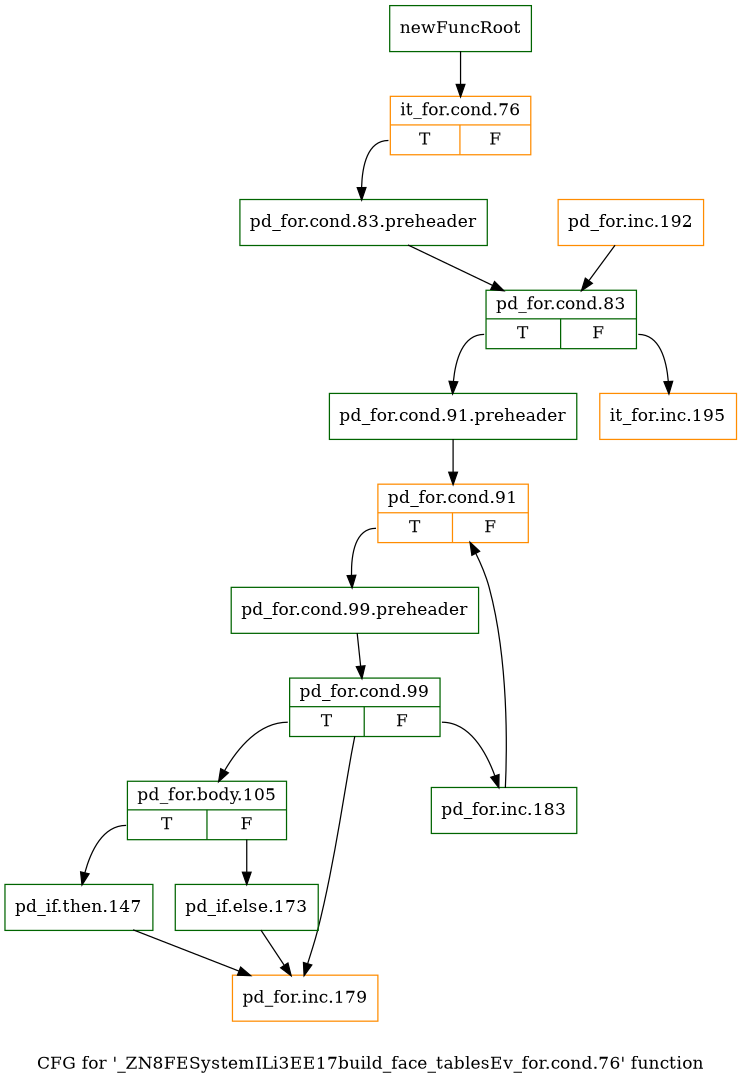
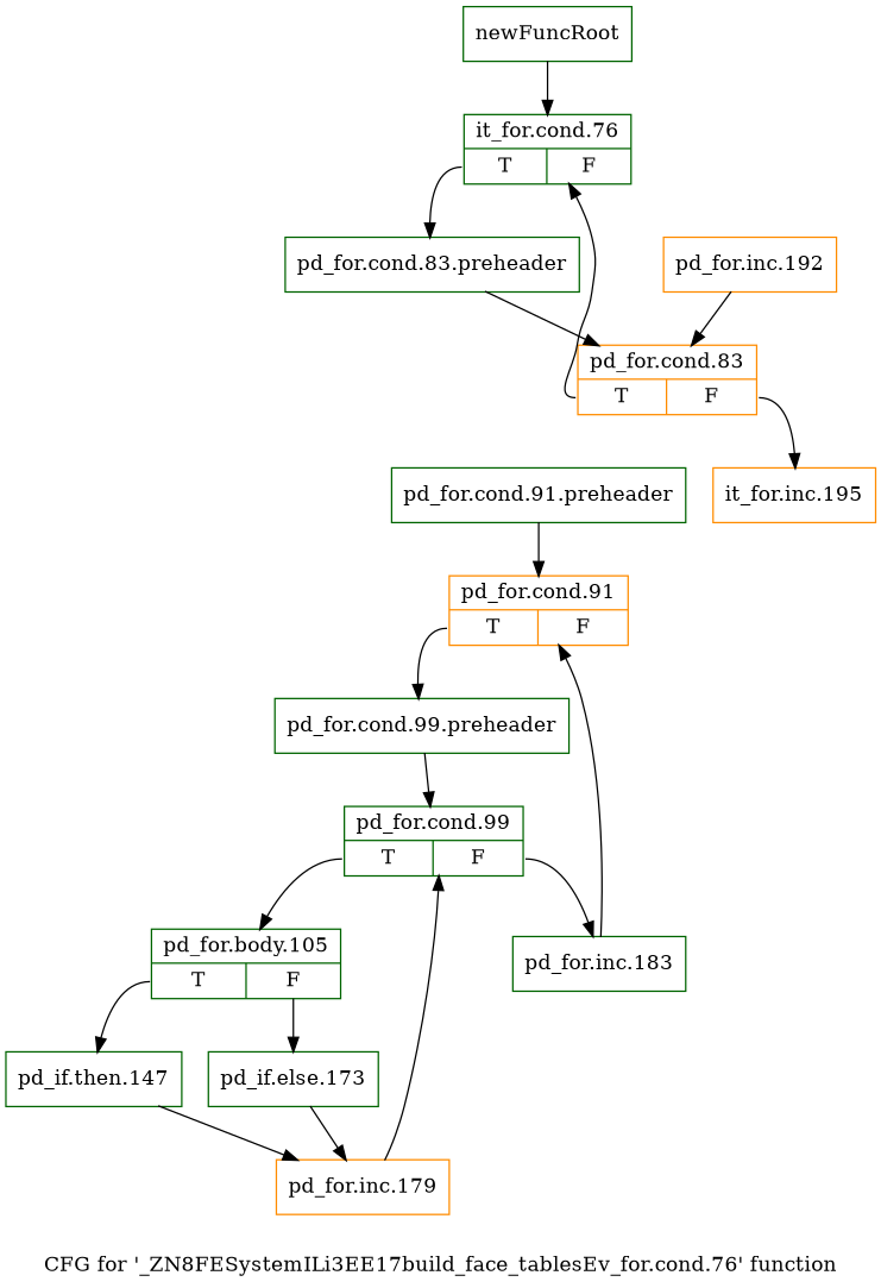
  digraph {
    label="CFG for '_ZN8FESystemILi3EE17build_face_tablesEv_for.cond.76' function"
    node [color=darkgreen shape=record]
    n1 [label="{newFuncRoot}"]
-   n2 [color=darkorange label="{it_for.cond.76|{<s0>T|<s1>F}}"]
+   n2 [label="{it_for.cond.76|{<s0>T|<s1>F}}"]
    n3 [label="{pd_for.cond.83.preheader}"]
-   n4 [label="{pd_for.cond.83|{<s0>T|<s1>F}}"]
+   n4 [color=darkorange label="{pd_for.cond.83|{<s0>T|<s1>F}}"]
    n5 [label="{pd_for.cond.91.preheader}"]
    n6 [color=darkorange label="{it_for.inc.195}"]
    n7 [color=darkorange label="{pd_for.cond.91|{<s0>T|<s1>F}}"]
    n8 [label="{pd_for.cond.99.preheader}"]
    n9 [label="{pd_for.cond.99|{<s0>T|<s1>F}}"]
    n10 [color=darkorange label="{pd_for.inc.192}"]
    n11 [label="{pd_for.body.105|{<s0>T|<s1>F}}"]
    n12 [label="{pd_for.inc.183}"]
    n13 [label="{pd_if.then.147}"]
    n14 [label="{pd_if.else.173}"]
    n15 [color=darkorange label="{pd_for.inc.179}"]
    n1 -> n2
    n2 -> n3 [tailport=s0]
    n3 -> n4
-   n4 -> n5 [tailport=s0]
+   n4 -> n2 [tailport=s0]
    n4 -> n6 [tailport=s1]
    n5 -> n7
    n7 -> n8 [tailport=s0]
    n8 -> n9
    n9 -> n11 [tailport=s0]
    n9 -> n12 [tailport=s1]
    n10 -> n4
    n11 -> n13 [tailport=s0]
    n11 -> n14 [tailport=s1]
    n12 -> n7
    n13 -> n15
    n14 -> n15
-   n9 -> n15
+   n15 -> n9
  }
